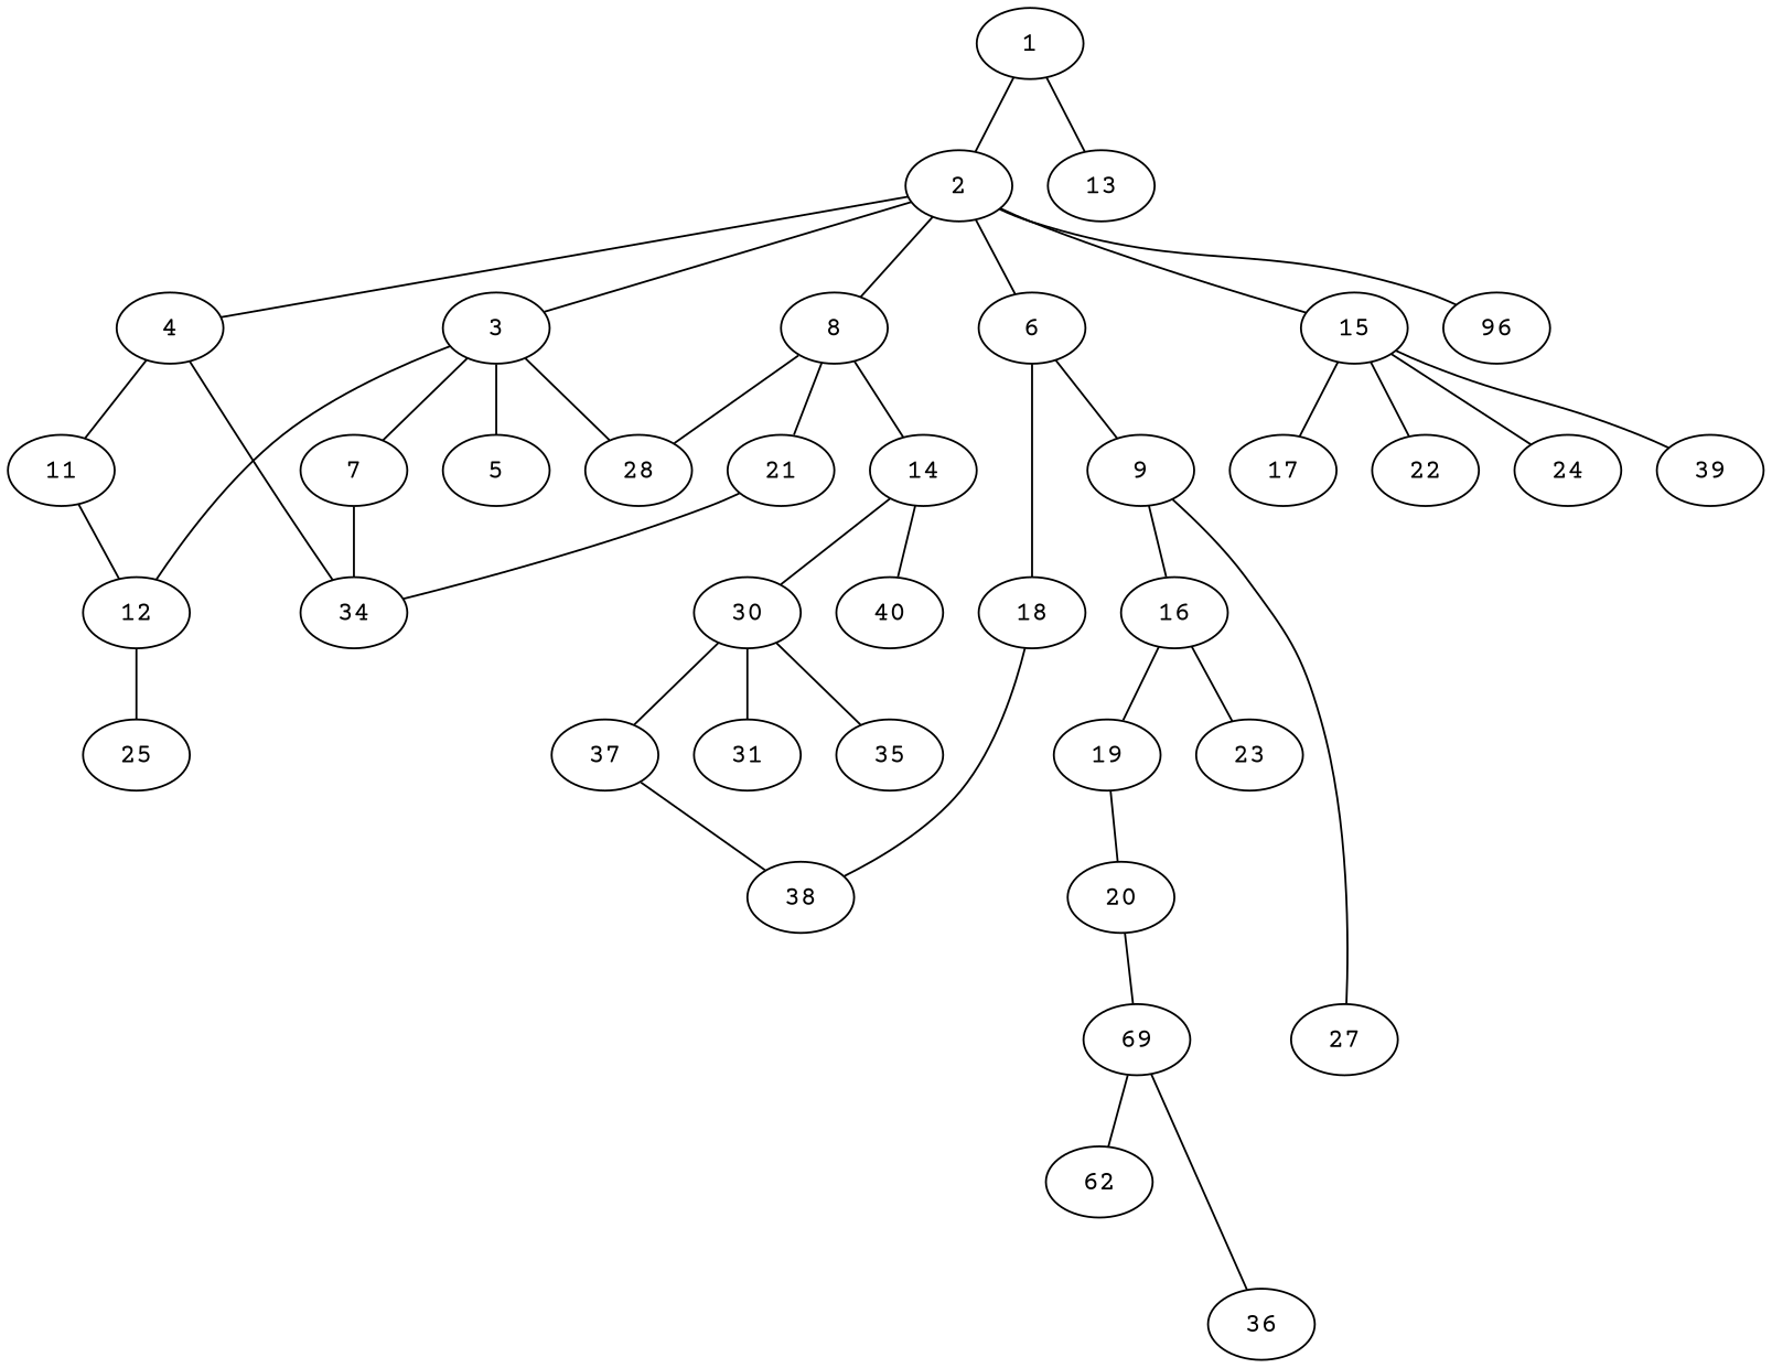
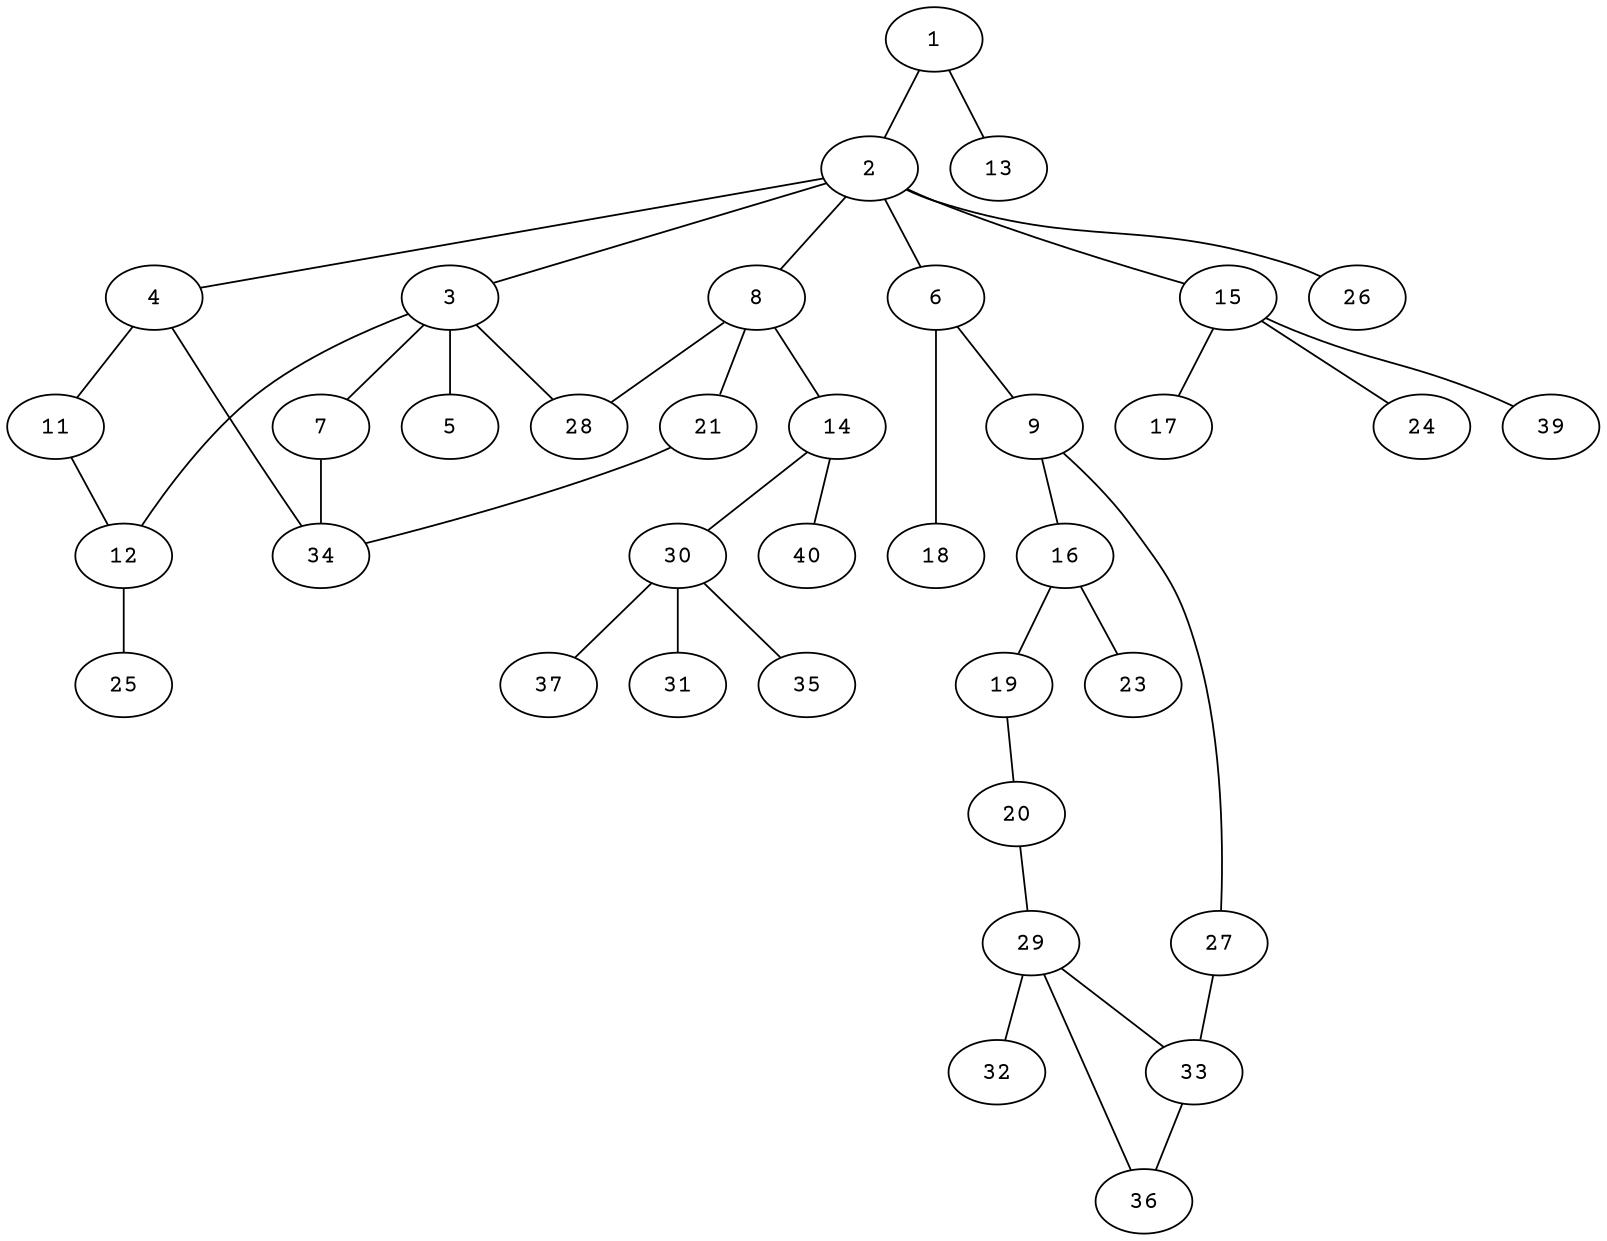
  graph {
    fontname="Courier Prime"
    node [fontname="Courier Prime"]
    edge [fontname="Courier Prime"]
    1
    2
    13
    3
    4
    6
    8
    15
-   26 [label=96]
+   26
    5
    7
    12
    28
    11
    34
    18
    9
    14
    21
    17
-   22
    24
    39
-   38
    25
    16
    27
    30
    40
    19
    23
+   33
    31
    35
    37
    20
    36
-   29 [label=69]
-   32 [label=62]
+   29
+   32
    1 -- 2
    1 -- 13
    2 -- 3
    2 -- 4
    2 -- 6
    2 -- 8
    2 -- 15
    2 -- 26
    3 -- 5
    3 -- 7
    3 -- 12
    3 -- 28
    4 -- 11
    4 -- 34
    6 -- 18
    6 -- 9
    8 -- 28
    8 -- 14
    8 -- 21
    15 -- 17
-   15 -- 22
    15 -- 24
    15 -- 39
    7 -- 34
    12 -- 25
    11 -- 12
-   18 -- 38
    9 -- 16
    9 -- 27
    14 -- 30
    14 -- 40
    21 -- 34
    16 -- 19
    16 -- 23
+   27 -- 33
    30 -- 31
    30 -- 35
    30 -- 37
    19 -- 20
-   37 -- 38
+   33 -- 36
    20 -- 29
+   29 -- 33
    29 -- 36
    29 -- 32
  }
